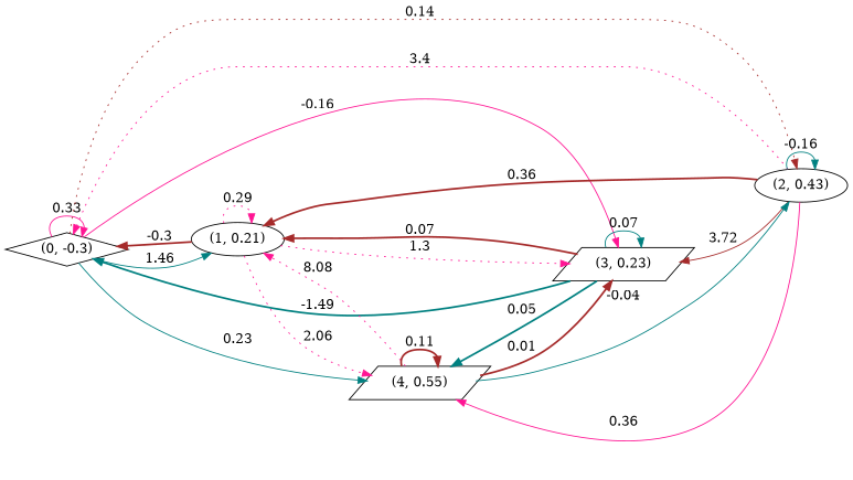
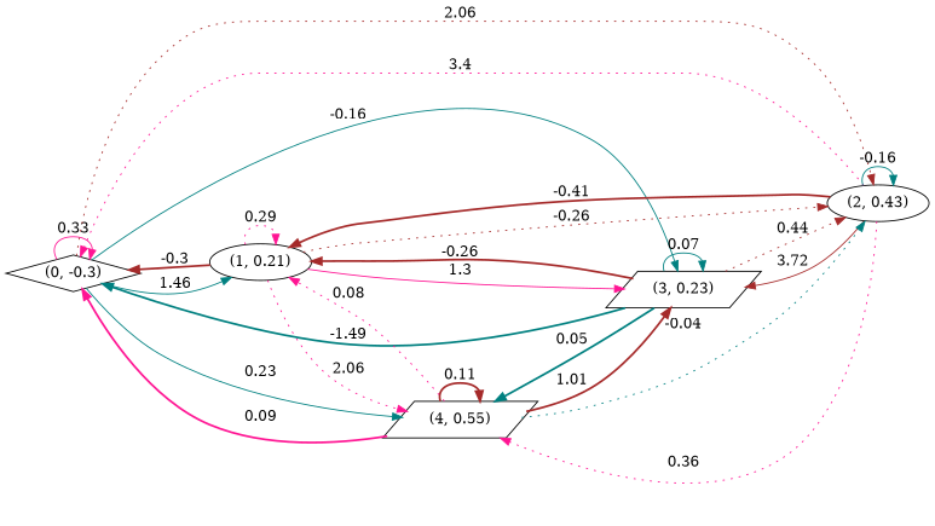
  digraph {
    rankdir=LR
    node [shape=ellipse]
    edge [color=deeppink style=dotted]
    n1 [label="(0, -0.3)" shape=diamond]
    n2 [label="(1, 0.21)"]
    n3 [label="(2, 0.43)"]
    n4 [label="(3, 0.23)" shape=parallelogram]
    n5 [label="(4, 0.55)" shape=parallelogram]
    n1 -> n1 [label=0.33 style=solid]
    n1 -> n2 [color=teal label=1.46 style=solid]
-   n1 -> n3 [color=brown label=0.14]
-   n1 -> n4 [label=-0.16 style=solid]
+   n1 -> n3 [color=brown label=2.06]
+   n1 -> n4 [color=teal label=-0.16 style=solid]
    n1 -> n5 [color=teal label=0.23 style=solid]
    n2 -> n1 [color=brown label=-0.3 style=bold]
    n2 -> n2 [label=0.29]
-   n2 -> n4 [label=1.3]
+   n2 -> n3 [color=brown label=-0.26]
+   n2 -> n4 [label=1.3 style=solid]
    n2 -> n5 [label=2.06]
    n3 -> n1 [label=3.4]
-   n3 -> n2 [color=brown label=0.36 style=bold]
+   n3 -> n2 [color=brown label=-0.41 style=bold]
    n3 -> n3 [color=teal label=-0.16 style=solid]
    n3 -> n4 [color=brown label=3.72 style=solid]
-   n3 -> n5 [label=0.36 style=solid]
+   n3 -> n5 [label=0.36]
    n4 -> n1 [color=teal label=-1.49 style=bold]
-   n4 -> n2 [color=brown label=0.07 style=bold]
+   n4 -> n2 [color=brown label=-0.26 style=bold]
+   n4 -> n3 [color=brown label=0.44]
    n4 -> n4 [color=teal label=0.07 style=solid]
    n4 -> n5 [color=teal label=0.05 style=bold]
-   n5 -> n2 [label=8.08]
-   n5 -> n3 [color=teal label=-0.04 style=solid]
-   n5 -> n4 [color=brown label=0.01 style=bold]
+   n5 -> n1 [label=0.09 style=bold]
+   n5 -> n2 [label=0.08]
+   n5 -> n3 [color=teal label=-0.04]
+   n5 -> n4 [color=brown label=1.01 style=bold]
    n5 -> n5 [color=brown label=0.11 style=bold]
  }
